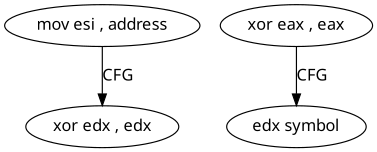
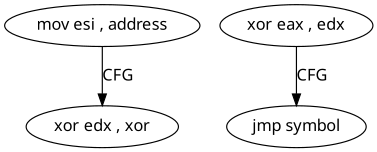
  digraph {
    fontname="Noto Sans"
    node [fontname="Noto Sans"]
    edge [fontname="Noto Sans"]
    n1 [label="mov esi , address"]
-   n2 [label="xor edx , edx"]
-   n3 [label="xor eax , eax"]
-   n4 [label="edx symbol"]
+   n2 [label="xor edx , xor"]
+   n3 [label="xor eax , edx"]
+   n4 [label="jmp symbol"]
    n1 -> n2 [label=CFG]
    n3 -> n4 [label=CFG]
  }
